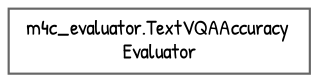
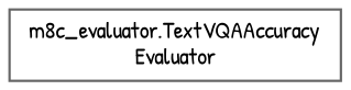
  digraph {
    rankdir=LR
    fontname="Patrick Hand"
-   n1 [color=grey40 fillcolor=white fontname="Patrick Hand" fontsize=10 height=0.2 label="m4c_evaluator.TextVQAAccuracy\lEvaluator" shape=box style=filled width=0.4]
+   n1 [color=grey40 fillcolor=white fontname="Patrick Hand" fontsize=10 height=0.2 label="m8c_evaluator.TextVQAAccuracy\lEvaluator" shape=box style=filled width=0.4]
  }
